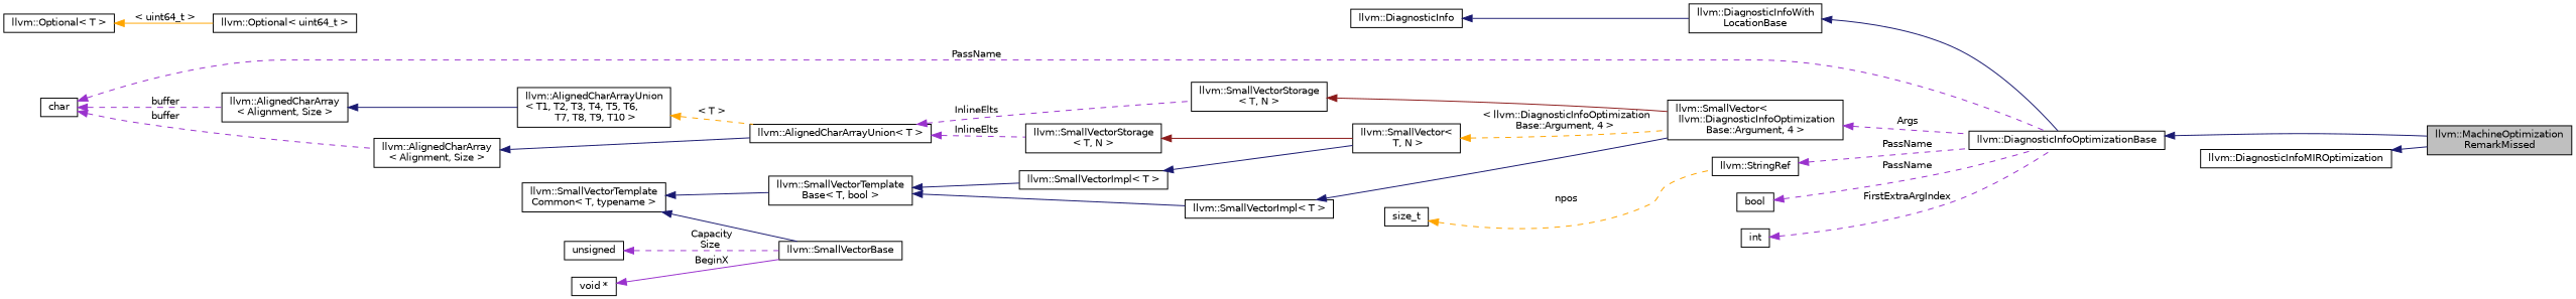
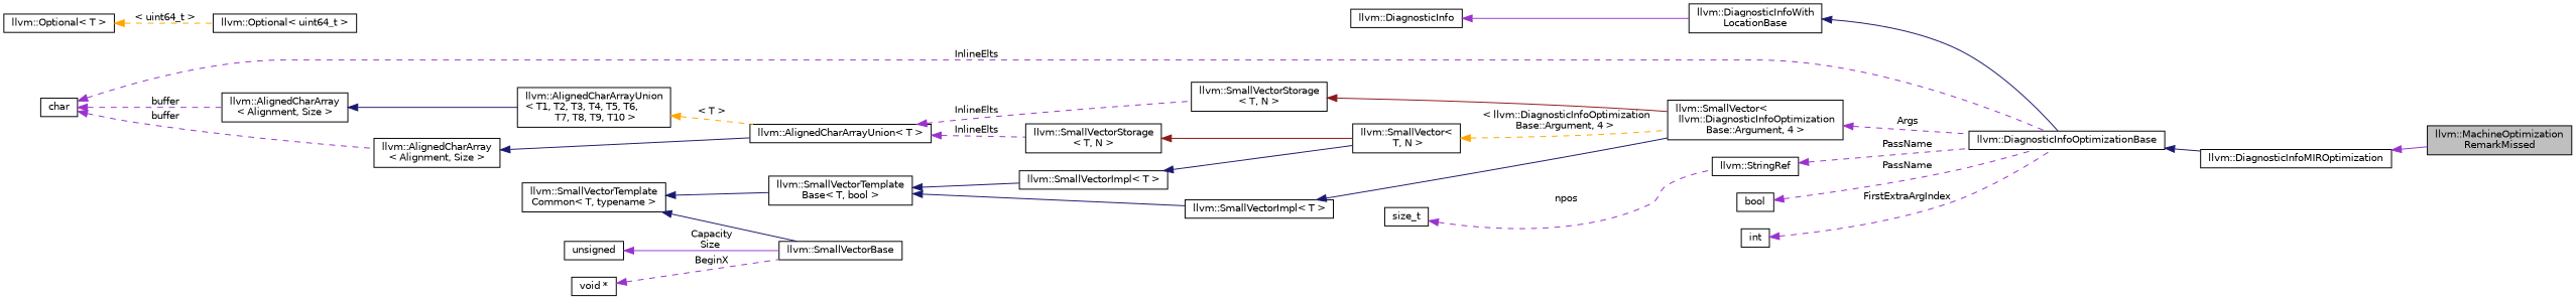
  digraph {
    rankdir=LR
    node [color=black fontname=Helvetica fontsize=10 shape=box]
    edge [color=midnightblue dir=back fontname=Helvetica fontsize=10 labelfontname=Helvetica labelfontsize=10 style=dashed]
    n1 [fillcolor=grey75 fontcolor=black height=0.2 label="llvm::MachineOptimization\lRemarkMissed" style=filled width=0.4]
    n2 [height=0.2 label="llvm::DiagnosticInfoMIROptimization" width=0.4]
    n3 [height=0.2 label="llvm::DiagnosticInfoOptimizationBase" width=0.4]
    n4 [height=0.2 label="llvm::DiagnosticInfoWith\lLocationBase" width=0.4]
    n5 [height=0.2 label="llvm::DiagnosticInfo" width=0.4]
    n6 [height=0.2 label=char width=0.4]
    n7 [height=0.2 label="llvm::AlignedCharArray\l\< Alignment, Size \>" width=0.4]
    n8 [height=0.2 label="llvm::AlignedCharArray\l\< Alignment, Size \>" width=0.4]
    n9 [height=0.2 label="llvm::AlignedCharArrayUnion\< T \>" width=0.4]
    n10 [height=0.2 label="llvm::AlignedCharArrayUnion\l\< T1, T2, T3, T4, T5, T6,\l T7, T8, T9, T10 \>" width=0.4]
    n11 [height=0.2 label="llvm::StringRef" width=0.4]
    n12 [height=0.2 label=size_t width=0.4]
    n13 [height=0.2 label="llvm::Optional\< uint64_t \>" width=0.4]
    n14 [height=0.2 label="llvm::Optional\< T \>" width=0.4]
    n15 [height=0.2 label="llvm::SmallVector\<\l llvm::DiagnosticInfoOptimization\lBase::Argument, 4 \>" width=0.4]
    n16 [height=0.2 label="llvm::SmallVectorImpl\< T \>" width=0.4]
    n17 [height=0.2 label="llvm::SmallVectorTemplate\lBase\< T, bool \>" width=0.4]
    n18 [height=0.2 label="llvm::SmallVectorImpl\< T \>" width=0.4]
    n19 [height=0.2 label="llvm::SmallVector\<\l T, N \>" width=0.4]
    n20 [height=0.2 label="llvm::SmallVectorTemplate\lCommon\< T, typename \>" width=0.4]
    n21 [height=0.2 label="llvm::SmallVectorBase" width=0.4]
    n22 [height=0.2 label="void *" width=0.4]
    n23 [height=0.2 label=unsigned width=0.4]
    n24 [height=0.2 label="llvm::SmallVectorStorage\l\< T, N \>" width=0.4]
    n25 [height=0.2 label="llvm::SmallVectorStorage\l\< T, N \>" width=0.4]
    n26 [height=0.2 label=bool width=0.4]
    n27 [height=0.2 label=int width=0.4]
-   n2 -> n1 [style=solid]
-   n3 -> n1 [style=solid]
+   n2 -> n1 [color=darkorchid3 style=solid]
+   n3 -> n2 [style=solid]
    n4 -> n3 [style=solid]
-   n5 -> n4 [style=solid]
-   n6 -> n3 [color=darkorchid3 label=" PassName"]
+   n5 -> n4 [color=darkorchid3 style=solid]
+   n6 -> n3 [color=darkorchid3 label=" InlineElts"]
    n6 -> n7 [color=darkorchid3 label=" buffer"]
    n6 -> n8 [color=darkorchid3 label=" buffer"]
    n7 -> n9 [style=solid]
    n8 -> n10 [style=solid]
    n9 -> n24 [color=darkorchid3 label=" InlineElts"]
    n9 -> n25 [color=darkorchid3 label=" InlineElts"]
    n10 -> n9 [color=orange label=" \< T \>"]
    n11 -> n3 [color=darkorchid3 label=" PassName"]
-   n12 -> n11 [color=orange label=" npos"]
-   n14 -> n13 [color=orange label=" \< uint64_t \>" style=solid]
+   n12 -> n11 [color=darkorchid3 label=" npos"]
+   n14 -> n13 [color=orange label=" \< uint64_t \>"]
    n15 -> n3 [color=darkorchid3 label=" Args"]
    n16 -> n15 [style=solid]
    n17 -> n16 [style=solid]
    n17 -> n18 [style=solid]
    n18 -> n19 [style=solid]
    n19 -> n15 [color=orange label=" \< llvm::DiagnosticInfoOptimization\lBase::Argument, 4 \>"]
    n20 -> n17 [style=solid]
    n20 -> n21 [style=solid]
-   n22 -> n21 [color=darkorchid3 label=" BeginX" style=solid]
-   n23 -> n21 [color=darkorchid3 label=" Capacity\nSize"]
+   n22 -> n21 [color=darkorchid3 label=" BeginX"]
+   n23 -> n21 [color=darkorchid3 label=" Capacity\nSize" style=solid]
    n24 -> n15 [color=firebrick4 style=solid]
    n25 -> n19 [color=firebrick4 style=solid]
    n26 -> n3 [color=darkorchid3 label=" PassName"]
    n27 -> n3 [color=darkorchid3 label=" FirstExtraArgIndex"]
  }
